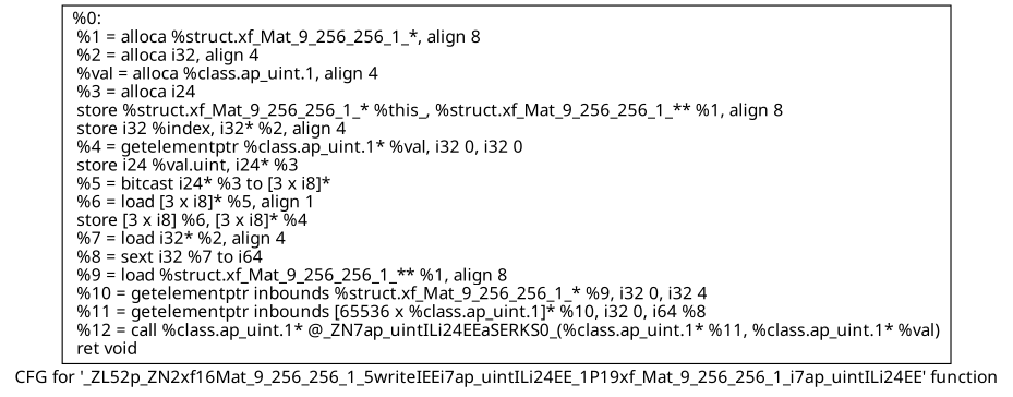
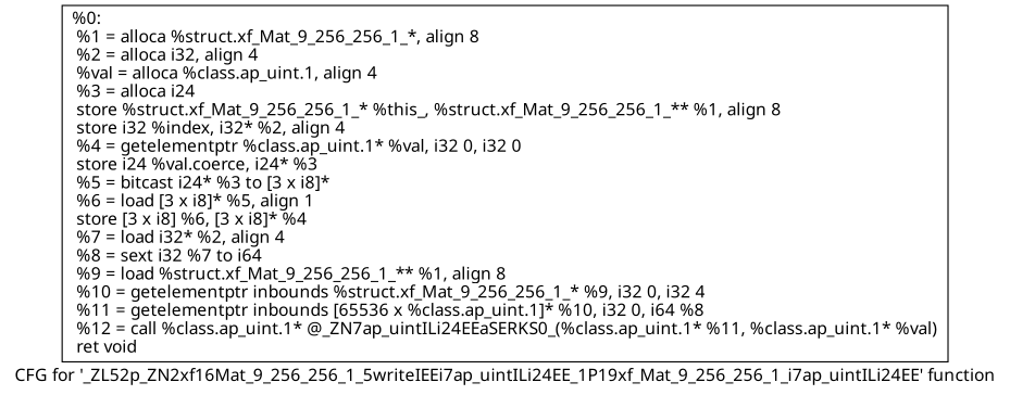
  digraph {
    label="CFG for '_ZL52p_ZN2xf16Mat_9_256_256_1_5writeIEEi7ap_uintILi24EE_1P19xf_Mat_9_256_256_1_i7ap_uintILi24EE' function"
    fontname="Noto Sans"
-   n1 [label="{%0:\l  %1 = alloca %struct.xf_Mat_9_256_256_1_*, align 8\l  %2 = alloca i32, align 4\l  %val = alloca %class.ap_uint.1, align 4\l  %3 = alloca i24\l  store %struct.xf_Mat_9_256_256_1_* %this_, %struct.xf_Mat_9_256_256_1_** %1, align 8\l  store i32 %index, i32* %2, align 4\l  %4 = getelementptr %class.ap_uint.1* %val, i32 0, i32 0\l  store i24 %val.uint, i24* %3\l  %5 = bitcast i24* %3 to [3 x i8]*\l  %6 = load [3 x i8]* %5, align 1\l  store [3 x i8] %6, [3 x i8]* %4\l  %7 = load i32* %2, align 4\l  %8 = sext i32 %7 to i64\l  %9 = load %struct.xf_Mat_9_256_256_1_** %1, align 8\l  %10 = getelementptr inbounds %struct.xf_Mat_9_256_256_1_* %9, i32 0, i32 4\l  %11 = getelementptr inbounds [65536 x %class.ap_uint.1]* %10, i32 0, i64 %8\l  %12 = call %class.ap_uint.1* @_ZN7ap_uintILi24EEaSERKS0_(%class.ap_uint.1* %11, %class.ap_uint.1* %val)\l  ret void\l}" shape=record fontname="Noto Sans"]
+   n1 [label="{%0:\l  %1 = alloca %struct.xf_Mat_9_256_256_1_*, align 8\l  %2 = alloca i32, align 4\l  %val = alloca %class.ap_uint.1, align 4\l  %3 = alloca i24\l  store %struct.xf_Mat_9_256_256_1_* %this_, %struct.xf_Mat_9_256_256_1_** %1, align 8\l  store i32 %index, i32* %2, align 4\l  %4 = getelementptr %class.ap_uint.1* %val, i32 0, i32 0\l  store i24 %val.coerce, i24* %3\l  %5 = bitcast i24* %3 to [3 x i8]*\l  %6 = load [3 x i8]* %5, align 1\l  store [3 x i8] %6, [3 x i8]* %4\l  %7 = load i32* %2, align 4\l  %8 = sext i32 %7 to i64\l  %9 = load %struct.xf_Mat_9_256_256_1_** %1, align 8\l  %10 = getelementptr inbounds %struct.xf_Mat_9_256_256_1_* %9, i32 0, i32 4\l  %11 = getelementptr inbounds [65536 x %class.ap_uint.1]* %10, i32 0, i64 %8\l  %12 = call %class.ap_uint.1* @_ZN7ap_uintILi24EEaSERKS0_(%class.ap_uint.1* %11, %class.ap_uint.1* %val)\l  ret void\l}" shape=record fontname="Noto Sans"]
  }
